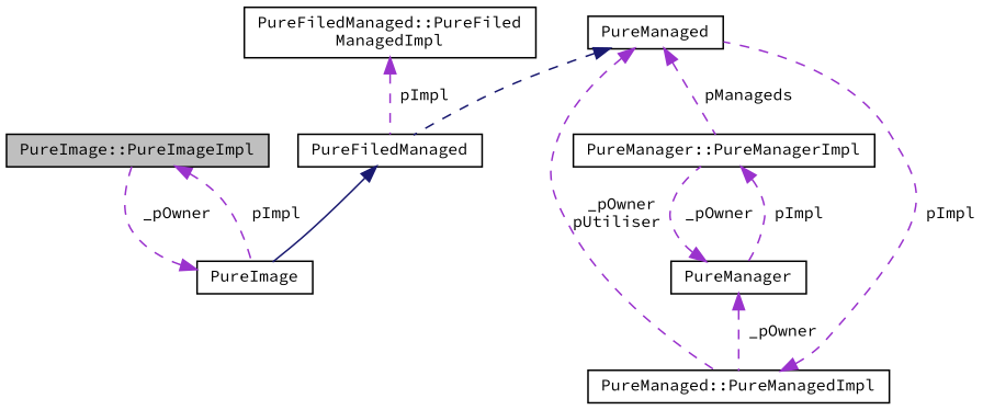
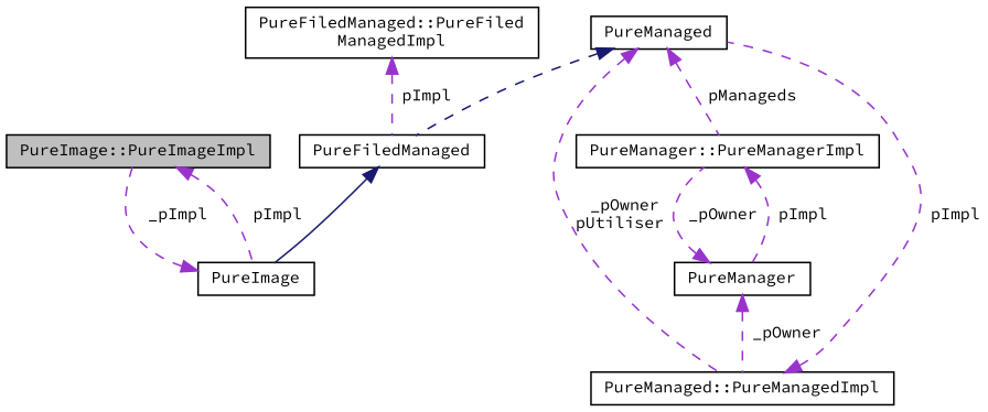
  digraph {
    fontname="Source Code Pro"
    node [color=black fillcolor=white fontname="Source Code Pro" fontsize=10 shape=record style=filled]
    edge [color=darkorchid3 dir=back fontname="Source Code Pro" fontsize=10 labelfontname=Helvetica labelfontsize=10 style=dashed]
    n1 [fillcolor=grey75 fontcolor=black height=0.2 label="PureImage::PureImageImpl" width=0.4]
    n2 [height=0.2 label=PureImage width=0.4]
    n3 [height=0.2 label=PureFiledManaged width=0.4]
    n4 [height=0.2 label=PureManaged width=0.4]
    n5 [height=0.2 label="PureManaged::PureManagedImpl" width=0.4]
    n6 [height=0.2 label="PureManager::PureManagerImpl" width=0.4]
    n7 [height=0.2 label=PureManager width=0.4]
    n8 [height=0.2 label="PureFiledManaged::PureFiled\lManagedImpl" width=0.4]
    n1 -> n2 [label=" pImpl"]
-   n2 -> n1 [label=" _pOwner"]
+   n2 -> n1 [label=" _pImpl"]
    n3 -> n2 [color=midnightblue style=solid]
    n4 -> n3 [color=midnightblue]
    n4 -> n5 [label=" _pOwner\npUtiliser"]
    n4 -> n6 [label=" pManageds"]
    n5 -> n4 [label=" pImpl"]
    n6 -> n7 [label=" pImpl"]
    n7 -> n5 [label=" _pOwner"]
    n7 -> n6 [label=" _pOwner"]
    n8 -> n3 [label=" pImpl"]
  }
